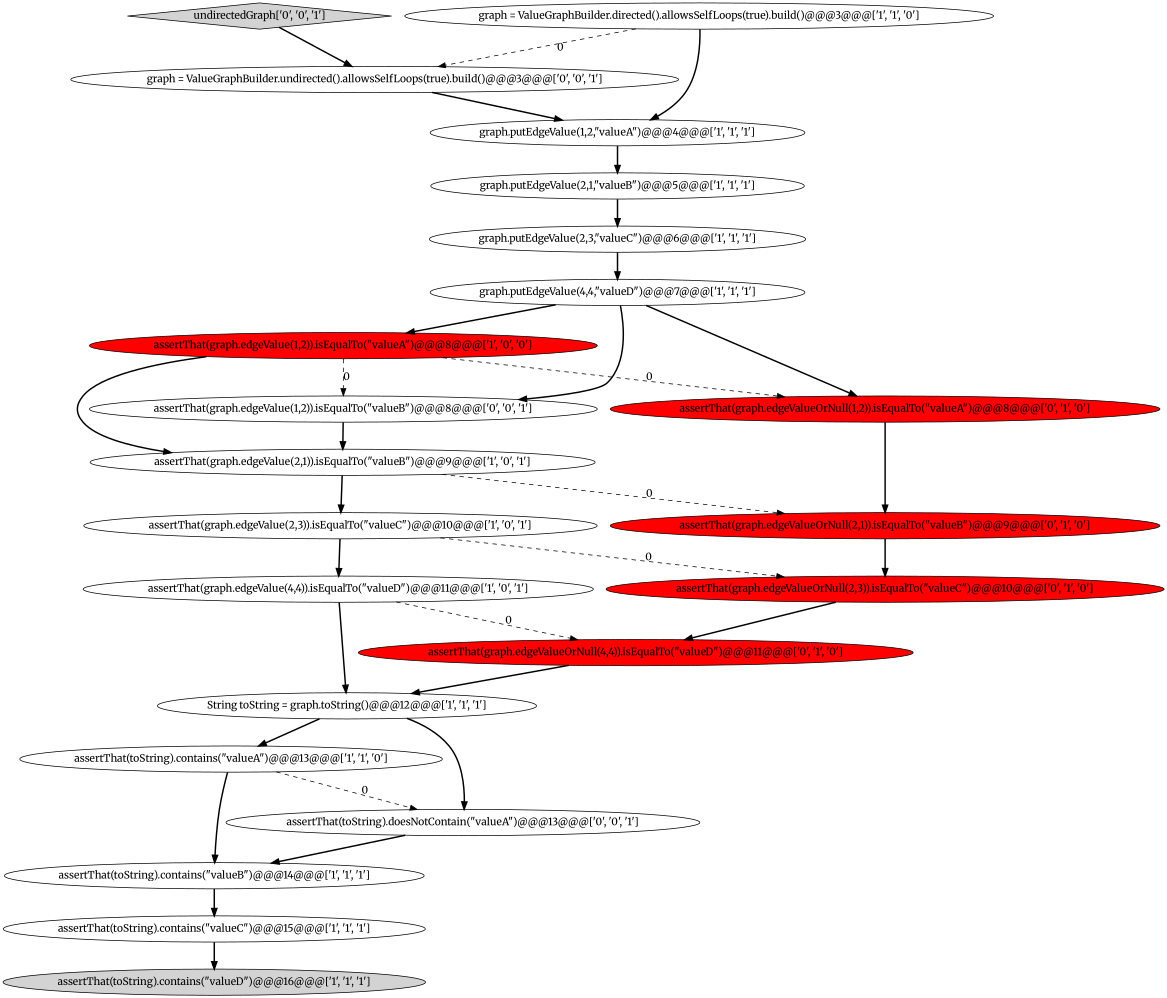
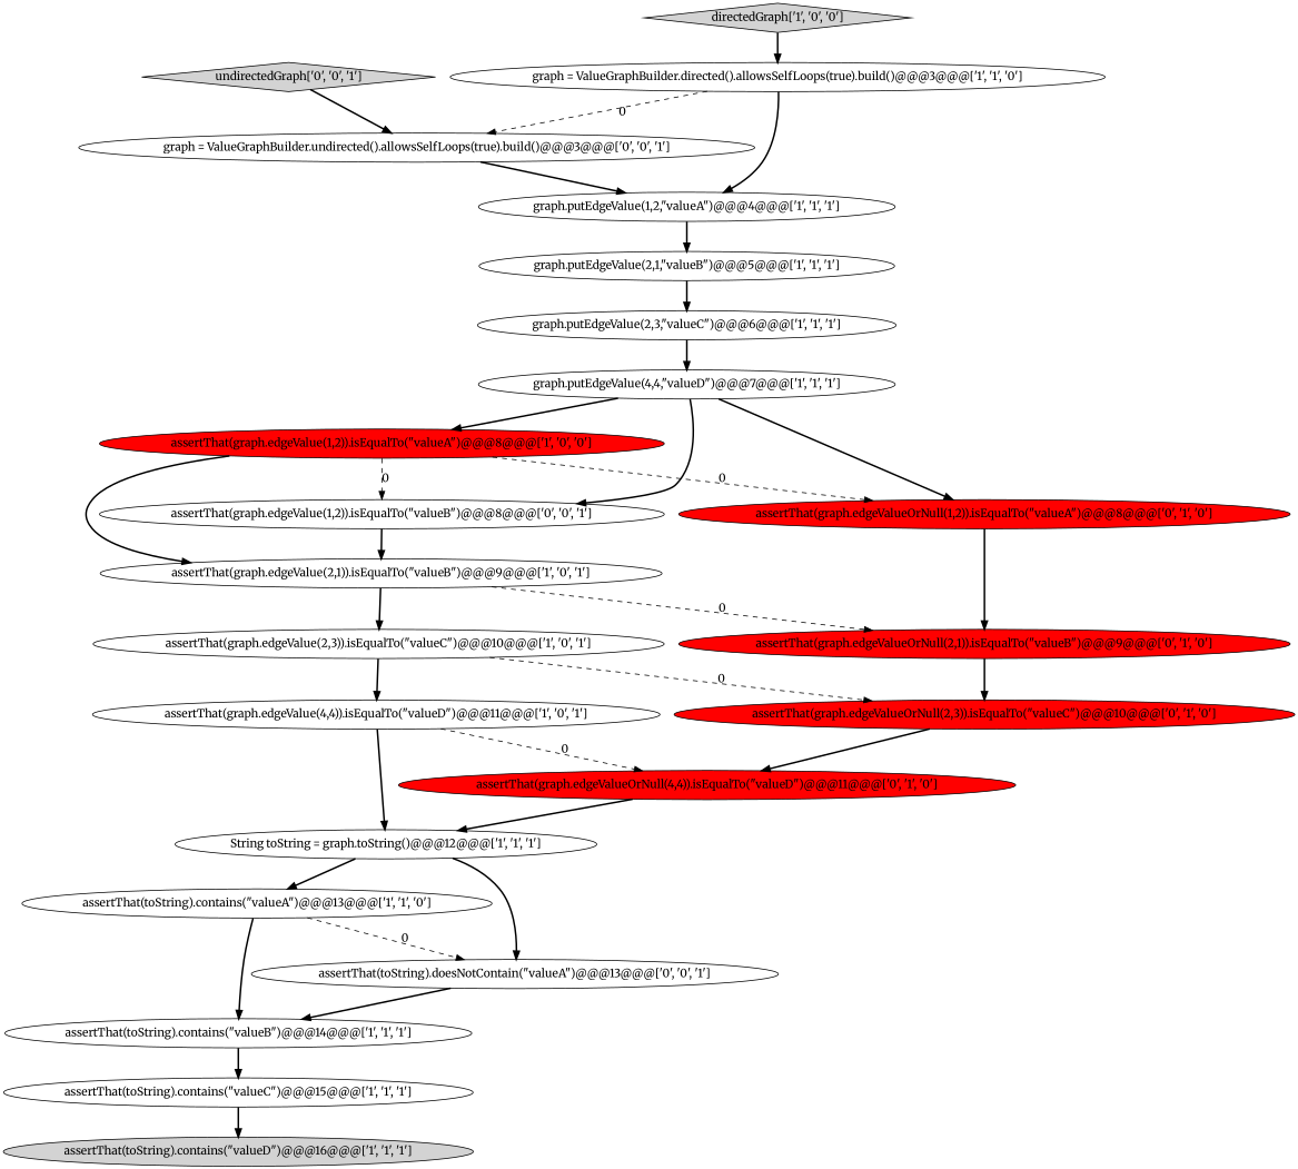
  digraph {
    fontname=Merriweather
    node [fillcolor=white fontname=Merriweather shape=ellipse style=filled]
    edge [fontname=Merriweather style=bold]
    n1 [label="assertThat(graph.edgeValue(2,1)).isEqualTo(\"valueB\")@@@9@@@['1', '0', '1']"]
    n2 [label="assertThat(graph.edgeValue(2,3)).isEqualTo(\"valueC\")@@@10@@@['1', '0', '1']"]
    n3 [fillcolor=red label="assertThat(graph.edgeValueOrNull(2,1)).isEqualTo(\"valueB\")@@@9@@@['0', '1', '0']"]
    n4 [fillcolor=red label="assertThat(graph.edgeValueOrNull(2,3)).isEqualTo(\"valueC\")@@@10@@@['0', '1', '0']"]
    n5 [label="assertThat(graph.edgeValue(4,4)).isEqualTo(\"valueD\")@@@11@@@['1', '0', '1']"]
    n6 [label="graph.putEdgeValue(1,2,\"valueA\")@@@4@@@['1', '1', '1']"]
    n7 [label="graph.putEdgeValue(2,1,\"valueB\")@@@5@@@['1', '1', '1']"]
    n8 [label="graph.putEdgeValue(2,3,\"valueC\")@@@6@@@['1', '1', '1']"]
    n9 [label="assertThat(toString).contains(\"valueA\")@@@13@@@['1', '1', '0']"]
    n10 [label="assertThat(toString).contains(\"valueB\")@@@14@@@['1', '1', '1']"]
    n11 [label="assertThat(toString).doesNotContain(\"valueA\")@@@13@@@['0', '0', '1']"]
    n12 [label="assertThat(toString).contains(\"valueC\")@@@15@@@['1', '1', '1']"]
    n13 [fillcolor=red label="assertThat(graph.edgeValueOrNull(4,4)).isEqualTo(\"valueD\")@@@11@@@['0', '1', '0']"]
    n14 [label="String toString = graph.toString()@@@12@@@['1', '1', '1']"]
    n15 [fillcolor=red label="assertThat(graph.edgeValue(1,2)).isEqualTo(\"valueA\")@@@8@@@['1', '0', '0']"]
    n16 [label="assertThat(graph.edgeValue(1,2)).isEqualTo(\"valueB\")@@@8@@@['0', '0', '1']"]
    n17 [fillcolor=red label="assertThat(graph.edgeValueOrNull(1,2)).isEqualTo(\"valueA\")@@@8@@@['0', '1', '0']"]
    n18 [fillcolor=lightgray label="undirectedGraph['0', '0', '1']" shape=diamond]
    n19 [label="graph = ValueGraphBuilder.undirected().allowsSelfLoops(true).build()@@@3@@@['0', '0', '1']"]
    n20 [fillcolor=lightgray label="assertThat(toString).contains(\"valueD\")@@@16@@@['1', '1', '1']"]
    n21 [label="graph = ValueGraphBuilder.directed().allowsSelfLoops(true).build()@@@3@@@['1', '1', '0']"]
    n22 [label="graph.putEdgeValue(4,4,\"valueD\")@@@7@@@['1', '1', '1']"]
+   n23 [fillcolor=lightgray label="directedGraph['1', '0', '0']" shape=diamond]
    n1 -> n2
    n1 -> n3 [label=0 style=dashed]
    n2 -> n4 [label=0 style=dashed]
    n2 -> n5
    n3 -> n4
    n4 -> n13
    n5 -> n13 [label=0 style=dashed]
    n5 -> n14
    n6 -> n7
    n7 -> n8
    n8 -> n22
    n9 -> n10
    n9 -> n11 [label=0 style=dashed]
    n10 -> n12
    n11 -> n10
    n12 -> n20
    n13 -> n14
    n14 -> n9
    n14 -> n11
    n15 -> n1
    n15 -> n16 [label=0 style=dashed]
    n15 -> n17 [label=0 style=dashed]
    n16 -> n1
    n17 -> n3
    n18 -> n19
    n19 -> n6
    n21 -> n6
    n21 -> n19 [label=0 style=dashed]
    n22 -> n15
    n22 -> n16
    n22 -> n17
+   n23 -> n21
  }
